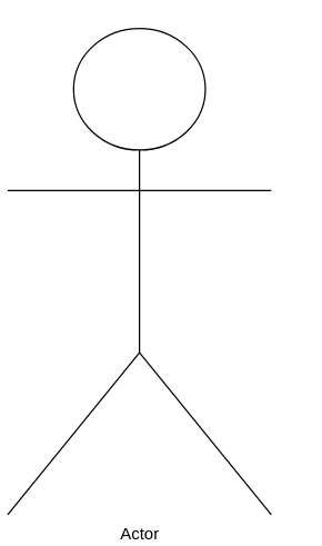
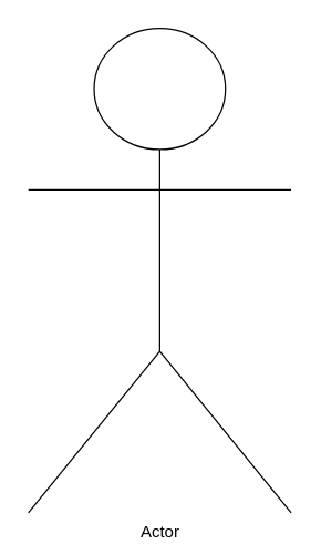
  <mxCell id="0" />
  <mxCell id="1" parent="0" />
- <mxCell id="2" value="Actor" style="shape=umlActor;verticalLabelPosition=bottom;verticalAlign=top;html=1;outlineConnect=0;" vertex="1" parent="1"><mxGeometry x="5" y="20" width="190" height="350" as="geometry" /></mxCell>
+ <mxCell id="2" value="Actor" style="shape=umlActor;verticalLabelPosition=bottom;verticalAlign=top;html=1;outlineConnect=0;" vertex="1" parent="1"><mxGeometry x="20" y="20" width="190" height="350" as="geometry" /></mxCell>
